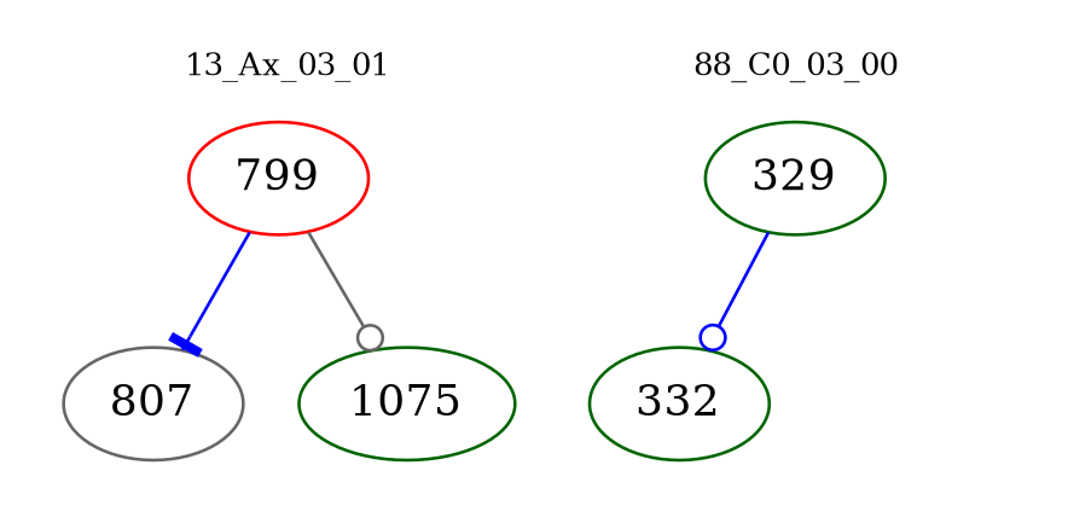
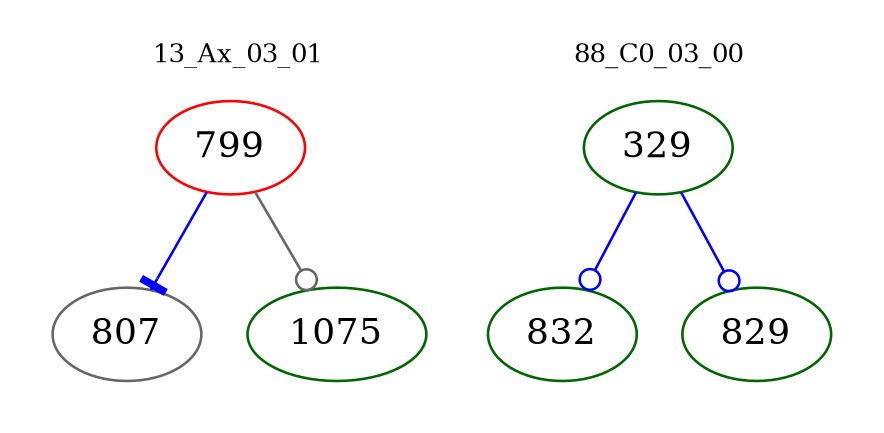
  digraph {
    node [color=darkgreen]
    edge [arrowhead=odot color=blue]
    n1 [color=red label=799]
    n2 [color=gray40 label=807]
    n3 [label=1075]
    n4 [label=329]
-   n5 [label=332]
+   n5 [label=832]
+   n6 [label=829]
    subgraph cluster_1 {
      color=white
      fontsize=10
      label="13_Ax_03_01"
      n1
      n2
      n3
    }
    subgraph cluster_2 {
      color=white
      fontsize=10
      label="88_C0_03_00"
      n4
      n5
+     n6
    }
    n1 -> n2 [arrowhead=tee]
    n1 -> n3 [color=gray40]
    n4 -> n5
+   n4 -> n6
  }
